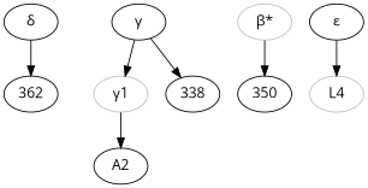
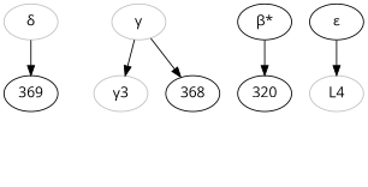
  digraph {
    fontname="Open Sans"
    node [color=grey fontname="Open Sans"]
    edge [fontname="Open Sans"]
-   n1 [color=black label="δ"]
-   n2 [label=362 color=""]
-   n3 [color=black label="γ"]
-   n4 [label="γ1"]
-   338 [color=""]
-   n6 [label="β*"]
-   350 [color=""]
+   n1 [label="δ"]
+   n2 [label=369 color=""]
+   n3 [label="γ"]
+   n4 [label="γ3"]
+   338 [label=368 color=""]
+   n6 [color=black label="β*"]
+   350 [label=320 color=""]
    n8 [color=black label="ε"]
    L4
-   A2 [color=""]
    n1 -> n2
    n3 -> n4
    n3 -> 338
-   n4 -> A2
    n6 -> 350
    n8 -> L4
  }
